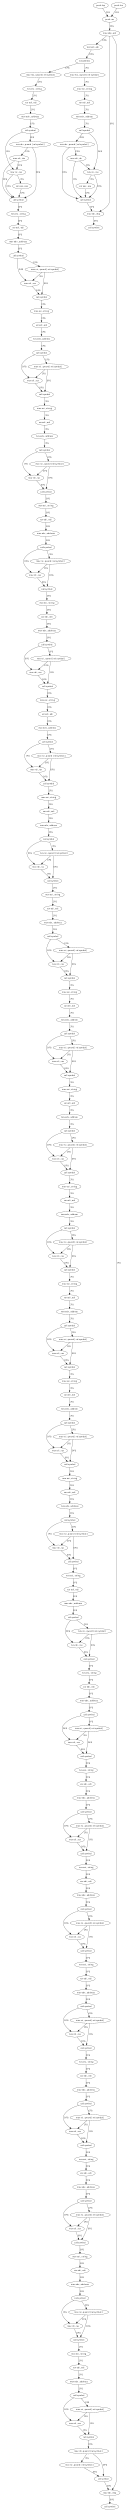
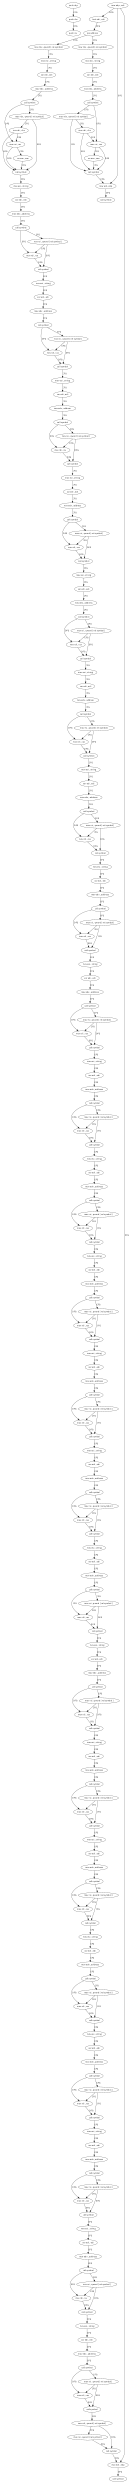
  digraph {
    fontname="IBM Plex Sans"
    node [fontname="IBM Plex Sans"]
    edge [fontname="IBM Plex Sans"]
    n1 [label="push rbp"]
    n2 [label="push rbx"]
    n3 [label="push rax"]
    n4 [label="mov ebp , edi"]
    n5 [label="test edi , edi"]
    n6 [label="mov edi , ebp"]
    n7 [label="mov edi , ebp"]
    n8 [label="jne address"]
    n9 [label="call symbol"]
    n10 [label="call symbol"]
    n11 [label="mov rbx , qword [ rel symbol ]"]
    n12 [label="mov rbx , qword [ rel symbol ]"]
    n13 [label="mov esi , string"]
    n14 [label="mov esi , string"]
    n15 [label="xor edi , edi"]
    n16 [label="xor edi , edi"]
    n17 [label="mov edx , address"]
    n18 [label="call symbol"]
    n19 [label="mov rdx , qword [ rel symbol ]"]
    n20 [label="mov rsi , rax"]
    n21 [label="mov rdi , rbx"]
    n22 [label="call symbol"]
    n23 [label="xor eax , eax"]
    n24 [label="mov edx , address"]
    n25 [label="call symbol"]
    n26 [label="mov rdx , qword [ rel symbol ]"]
    n27 [label="mov rsi , rax"]
    n28 [label="mov rdi , rbx"]
    n29 [label="call symbol"]
    n30 [label="xor eax , eax"]
    n31 [label="mov esi , string"]
    n32 [label="xor edi , edi"]
    n33 [label="mov edx , address"]
    n34 [label="call symbol"]
    n35 [label="mov rsi , qword [ rel symbol ]"]
    n36 [label="mov rdi , rax"]
    n37 [label="call symbol"]
    n38 [label="mov esi , string"]
    n39 [label="xor edi , edi"]
    n40 [label="mov edx , address"]
    n41 [label="call symbol"]
    n42 [label="mov rsi , qword [ rel symbol ]"]
    n43 [label="mov rdi , rax"]
    n44 [label="call symbol"]
    n45 [label="mov esi , string"]
    n46 [label="xor edi , edi"]
    n47 [label="mov edx , address"]
    n48 [label="call symbol"]
    n49 [label="mov rsi , qword [ rel symbol ]"]
    n50 [label="mov rdi , rax"]
    n51 [label="call symbol"]
    n52 [label="mov esi , string"]
    n53 [label="xor edi , edi"]
    n54 [label="mov edx , address"]
    n55 [label="call symbol"]
    n56 [label="mov rsi , qword [ rel symbol ]"]
    n57 [label="mov rdi , rax"]
    n58 [label="call symbol"]
    n59 [label="mov esi , string"]
    n60 [label="xor edi , edi"]
    n61 [label="mov edx , address"]
    n62 [label="call symbol"]
    n63 [label="mov rsi , qword [ rel symbol ]"]
    n64 [label="mov rdi , rax"]
    n65 [label="call symbol"]
    n66 [label="mov esi , string"]
    n67 [label="xor edi , edi"]
    n68 [label="mov edx , address"]
    n69 [label="call symbol"]
    n70 [label="mov rsi , qword [ rel symbol ]"]
    n71 [label="mov rdi , rax"]
    n72 [label="call symbol"]
    n73 [label="mov esi , string"]
    n74 [label="xor edi , edi"]
    n75 [label="mov edx , address"]
    n76 [label="call symbol"]
    n77 [label="mov rsi , qword [ rel symbol ]"]
    n78 [label="mov rdi , rax"]
    n79 [label="call symbol"]
    n80 [label="mov esi , string"]
    n81 [label="xor edi , edi"]
    n82 [label="mov edx , address"]
    n83 [label="call symbol"]
    n84 [label="mov rsi , qword [ rel symbol ]"]
    n85 [label="mov rdi , rax"]
    n86 [label="call symbol"]
    n87 [label="mov esi , string"]
    n88 [label="xor edi , edi"]
    n89 [label="mov edx , address"]
    n90 [label="call symbol"]
    n91 [label="mov rsi , qword [ rel symbol ]"]
    n92 [label="mov rdi , rax"]
    n93 [label="call symbol"]
    n94 [label="mov esi , string"]
    n95 [label="xor edi , edi"]
    n96 [label="mov edx , address"]
    n97 [label="call symbol"]
    n98 [label="mov rsi , qword [ rel symbol ]"]
    n99 [label="mov rdi , rax"]
    n100 [label="call symbol"]
    n101 [label="mov esi , string"]
    n102 [label="xor edi , edi"]
    n103 [label="mov edx , address"]
    n104 [label="call symbol"]
    n105 [label="mov rsi , qword [ rel symbol ]"]
    n106 [label="mov rdi , rax"]
    n107 [label="call symbol"]
    n108 [label="mov esi , string"]
    n109 [label="xor edi , edi"]
    n110 [label="mov edx , address"]
    n111 [label="call symbol"]
    n112 [label="mov rsi , qword [ rel symbol ]"]
    n113 [label="mov rdi , rax"]
    n114 [label="call symbol"]
    n115 [label="mov esi , string"]
    n116 [label="xor edi , edi"]
    n117 [label="mov edx , address"]
    n118 [label="call symbol"]
    n119 [label="mov rsi , qword [ rel symbol ]"]
    n120 [label="mov rdi , rax"]
    n121 [label="call symbol"]
    n122 [label="mov esi , string"]
    n123 [label="xor edi , edi"]
    n124 [label="mov edx , address"]
    n125 [label="call symbol"]
    n126 [label="mov rsi , qword [ rel symbol ]"]
    n127 [label="mov rdi , rax"]
    n128 [label="call symbol"]
    n129 [label="mov esi , string"]
    n130 [label="xor edi , edi"]
    n131 [label="mov edx , address"]
    n132 [label="call symbol"]
    n133 [label="mov rsi , qword [ rel symbol ]"]
    n134 [label="mov rdi , rax"]
    n135 [label="call symbol"]
    n136 [label="mov esi , string"]
    n137 [label="xor edi , edi"]
    n138 [label="mov edx , address"]
    n139 [label="call symbol"]
    n140 [label="mov rsi , qword [ rel symbol ]"]
    n141 [label="mov rdi , rax"]
    n142 [label="call symbol"]
    n143 [label="mov esi , string"]
    n144 [label="xor edi , edi"]
    n145 [label="mov edx , address"]
    n146 [label="call symbol"]
    n147 [label="mov rsi , qword [ rel symbol ]"]
    n148 [label="mov rdi , rax"]
    n149 [label="call symbol"]
    n150 [label="mov esi , string"]
    n151 [label="xor edi , edi"]
    n152 [label="mov edx , address"]
    n153 [label="call symbol"]
    n154 [label="mov rsi , qword [ rel symbol ]"]
    n155 [label="mov rdi , rax"]
    n156 [label="call symbol"]
    n157 [label="mov esi , string"]
    n158 [label="xor edi , edi"]
    n159 [label="mov edx , address"]
    n160 [label="call symbol"]
    n161 [label="mov rsi , qword [ rel symbol ]"]
    n162 [label="mov rdi , rax"]
    n163 [label="call symbol"]
    n164 [label="mov esi , string"]
    n165 [label="xor edi , edi"]
    n166 [label="mov edx , address"]
    n167 [label="call symbol"]
    n168 [label="mov rsi , qword [ rel symbol ]"]
    n169 [label="mov rdi , rax"]
    n170 [label="call symbol"]
    n171 [label="mov esi , string"]
    n172 [label="xor edi , edi"]
    n173 [label="mov edx , address"]
    n174 [label="call symbol"]
    n175 [label="mov rsi , qword [ rel symbol ]"]
    n176 [label="mov rdi , rax"]
    n177 [label="call symbol"]
    n178 [label="mov esi , string"]
    n179 [label="xor edi , edi"]
    n180 [label="mov edx , address"]
    n181 [label="call symbol"]
    n182 [label="mov rsi , qword [ rel symbol ]"]
    n183 [label="mov rdi , rax"]
    n184 [label="call symbol"]
    n185 [label="mov esi , string"]
    n186 [label="xor edi , edi"]
    n187 [label="mov edx , address"]
    n188 [label="call symbol"]
    n189 [label="mov rsi , qword [ rel symbol ]"]
    n190 [label="mov rdi , rax"]
    n191 [label="call symbol"]
    n192 [label="mov rdi , qword [ rel symbol ]"]
    n193 [label="mov rsi , qword [ rel symbol ]"]
    n194 [label="call symbol"]
-   n1 -> n3 [label=CFG]
+   n1 -> n2 [label=CFG]
    n2 -> n3 [label=DFG]
-   n3 -> n4 [label=CFG]
    n4 -> n5 [label=DFG]
    n4 -> n6 [label=DFG]
    n4 -> n7 [label=DFG]
    n5 -> n8 [label=DFG]
    n6 -> n9 [label=DFG]
    n7 -> n10 [label=DFG]
    n8 -> n11 [label=CFG]
    n8 -> n12 [label=CFG]
    n11 -> n13 [label=CFG]
    n12 -> n14 [label=CFG]
    n13 -> n15 [label=CFG]
    n14 -> n16 [label=CFG]
    n15 -> n17 [label=CFG]
    n16 -> n24 [label=CFG]
    n17 -> n18 [label=CFG]
    n18 -> n19 [label=CFG]
    n18 -> n20 [label=DFG]
    n19 -> n21 [label=CFG]
    n19 -> n22 [label=DFG]
    n20 -> n22 [label=DFG]
    n20 -> n23 [label=CFG]
    n21 -> n20 [label=CFG]
    n21 -> n22 [label=DFG]
    n22 -> n6 [label=CFG]
    n23 -> n22 [label=CFG]
    n24 -> n25 [label=CFG]
    n25 -> n26 [label=CFG]
    n25 -> n27 [label=DFG]
    n26 -> n28 [label=CFG]
    n26 -> n29 [label=DFG]
    n27 -> n29 [label=DFG]
    n27 -> n30 [label=CFG]
    n28 -> n27 [label=CFG]
    n28 -> n29 [label=DFG]
    n29 -> n31 [label=CFG]
    n30 -> n29 [label=CFG]
    n31 -> n32 [label=CFG]
    n32 -> n33 [label=CFG]
    n33 -> n34 [label=CFG]
    n34 -> n35 [label=CFG]
    n34 -> n36 [label=DFG]
    n35 -> n36 [label=CFG]
    n35 -> n37 [label=DFG]
    n36 -> n37 [label=DFG]
    n37 -> n38 [label=CFG]
    n38 -> n39 [label=CFG]
    n39 -> n40 [label=CFG]
    n40 -> n41 [label=CFG]
    n41 -> n42 [label=CFG]
    n41 -> n43 [label=DFG]
    n42 -> n43 [label=CFG]
    n42 -> n44 [label=DFG]
    n43 -> n44 [label=DFG]
    n44 -> n45 [label=CFG]
    n45 -> n46 [label=CFG]
    n46 -> n47 [label=CFG]
    n47 -> n48 [label=CFG]
    n48 -> n49 [label=CFG]
    n48 -> n50 [label=DFG]
    n49 -> n50 [label=CFG]
    n49 -> n51 [label=DFG]
    n50 -> n51 [label=DFG]
    n51 -> n52 [label=CFG]
    n52 -> n53 [label=CFG]
    n53 -> n54 [label=CFG]
    n54 -> n55 [label=CFG]
    n55 -> n56 [label=CFG]
    n55 -> n57 [label=DFG]
    n56 -> n57 [label=CFG]
    n56 -> n58 [label=DFG]
    n57 -> n58 [label=DFG]
    n58 -> n59 [label=CFG]
    n59 -> n60 [label=CFG]
    n60 -> n61 [label=CFG]
    n61 -> n62 [label=CFG]
    n62 -> n63 [label=CFG]
    n62 -> n64 [label=DFG]
    n63 -> n64 [label=CFG]
    n63 -> n65 [label=DFG]
    n64 -> n65 [label=DFG]
    n65 -> n66 [label=CFG]
    n66 -> n67 [label=CFG]
    n67 -> n68 [label=CFG]
    n68 -> n69 [label=CFG]
    n69 -> n70 [label=CFG]
    n69 -> n71 [label=DFG]
    n70 -> n71 [label=CFG]
    n70 -> n72 [label=DFG]
    n71 -> n72 [label=DFG]
    n72 -> n73 [label=CFG]
    n73 -> n74 [label=CFG]
    n74 -> n75 [label=CFG]
    n75 -> n76 [label=CFG]
    n76 -> n77 [label=CFG]
    n76 -> n78 [label=DFG]
    n77 -> n78 [label=CFG]
    n77 -> n79 [label=DFG]
    n78 -> n79 [label=DFG]
    n79 -> n80 [label=CFG]
    n80 -> n81 [label=CFG]
    n81 -> n82 [label=CFG]
    n82 -> n83 [label=CFG]
    n83 -> n84 [label=CFG]
    n83 -> n85 [label=DFG]
    n84 -> n85 [label=CFG]
    n84 -> n86 [label=DFG]
    n85 -> n86 [label=DFG]
    n86 -> n87 [label=CFG]
    n87 -> n88 [label=CFG]
    n88 -> n89 [label=CFG]
    n89 -> n90 [label=CFG]
    n90 -> n91 [label=CFG]
    n90 -> n92 [label=DFG]
    n91 -> n92 [label=CFG]
    n91 -> n93 [label=DFG]
    n92 -> n93 [label=DFG]
    n93 -> n94 [label=CFG]
    n94 -> n95 [label=CFG]
    n95 -> n96 [label=CFG]
    n96 -> n97 [label=CFG]
    n97 -> n98 [label=CFG]
    n97 -> n99 [label=DFG]
    n98 -> n99 [label=CFG]
    n98 -> n100 [label=DFG]
    n99 -> n100 [label=DFG]
    n100 -> n101 [label=CFG]
    n101 -> n102 [label=CFG]
    n102 -> n103 [label=CFG]
    n103 -> n104 [label=CFG]
    n104 -> n105 [label=CFG]
    n104 -> n106 [label=DFG]
    n105 -> n106 [label=CFG]
    n105 -> n107 [label=DFG]
    n106 -> n107 [label=DFG]
    n107 -> n108 [label=CFG]
    n108 -> n109 [label=CFG]
    n109 -> n110 [label=CFG]
    n110 -> n111 [label=CFG]
    n111 -> n112 [label=CFG]
    n111 -> n113 [label=DFG]
    n112 -> n113 [label=CFG]
    n112 -> n114 [label=DFG]
    n113 -> n114 [label=DFG]
    n114 -> n115 [label=CFG]
    n115 -> n116 [label=CFG]
    n116 -> n117 [label=CFG]
    n117 -> n118 [label=CFG]
    n118 -> n119 [label=CFG]
    n118 -> n120 [label=DFG]
    n119 -> n120 [label=CFG]
    n119 -> n121 [label=DFG]
    n120 -> n121 [label=DFG]
    n121 -> n122 [label=CFG]
    n122 -> n123 [label=CFG]
    n123 -> n124 [label=CFG]
    n124 -> n125 [label=CFG]
    n125 -> n126 [label=CFG]
    n125 -> n127 [label=DFG]
    n126 -> n127 [label=CFG]
    n126 -> n128 [label=DFG]
    n127 -> n128 [label=DFG]
    n128 -> n129 [label=CFG]
    n129 -> n130 [label=CFG]
    n130 -> n131 [label=CFG]
    n131 -> n132 [label=CFG]
    n132 -> n133 [label=CFG]
    n132 -> n134 [label=DFG]
    n133 -> n134 [label=CFG]
    n133 -> n135 [label=DFG]
    n134 -> n135 [label=DFG]
    n135 -> n136 [label=CFG]
    n136 -> n137 [label=CFG]
    n137 -> n138 [label=CFG]
    n138 -> n139 [label=CFG]
    n139 -> n140 [label=CFG]
    n139 -> n141 [label=DFG]
    n140 -> n141 [label=CFG]
    n140 -> n142 [label=DFG]
    n141 -> n142 [label=DFG]
    n142 -> n143 [label=CFG]
    n143 -> n144 [label=CFG]
    n144 -> n145 [label=CFG]
    n145 -> n146 [label=CFG]
    n146 -> n147 [label=CFG]
    n146 -> n148 [label=DFG]
    n147 -> n148 [label=CFG]
    n147 -> n149 [label=DFG]
    n148 -> n149 [label=DFG]
    n149 -> n150 [label=CFG]
    n150 -> n151 [label=CFG]
    n151 -> n152 [label=CFG]
    n152 -> n153 [label=CFG]
    n153 -> n154 [label=CFG]
    n153 -> n155 [label=DFG]
    n154 -> n155 [label=CFG]
    n154 -> n156 [label=DFG]
    n155 -> n156 [label=DFG]
    n156 -> n157 [label=CFG]
    n157 -> n158 [label=CFG]
    n158 -> n159 [label=CFG]
    n159 -> n160 [label=CFG]
    n160 -> n161 [label=CFG]
    n160 -> n162 [label=DFG]
    n161 -> n162 [label=CFG]
    n161 -> n163 [label=DFG]
    n162 -> n163 [label=DFG]
    n163 -> n164 [label=CFG]
    n164 -> n165 [label=CFG]
    n165 -> n166 [label=CFG]
    n166 -> n167 [label=CFG]
    n167 -> n168 [label=CFG]
    n167 -> n169 [label=DFG]
    n168 -> n169 [label=CFG]
    n168 -> n170 [label=DFG]
    n169 -> n170 [label=DFG]
    n170 -> n171 [label=CFG]
    n171 -> n172 [label=CFG]
    n172 -> n173 [label=CFG]
    n173 -> n174 [label=CFG]
    n174 -> n175 [label=CFG]
    n174 -> n176 [label=DFG]
    n175 -> n176 [label=CFG]
    n175 -> n177 [label=DFG]
    n176 -> n177 [label=DFG]
    n177 -> n178 [label=CFG]
    n178 -> n179 [label=CFG]
    n179 -> n180 [label=CFG]
    n180 -> n181 [label=CFG]
    n181 -> n182 [label=CFG]
    n181 -> n183 [label=DFG]
    n182 -> n183 [label=CFG]
    n182 -> n184 [label=DFG]
    n183 -> n184 [label=DFG]
    n184 -> n185 [label=CFG]
    n185 -> n186 [label=CFG]
    n186 -> n187 [label=CFG]
    n187 -> n188 [label=CFG]
    n188 -> n189 [label=CFG]
    n188 -> n190 [label=DFG]
    n189 -> n190 [label=CFG]
    n189 -> n191 [label=DFG]
    n190 -> n191 [label=DFG]
    n191 -> n192 [label=CFG]
    n192 -> n193 [label=CFG]
    n192 -> n194 [label=DFG]
    n193 -> n194 [label=DFG]
    n194 -> n7 [label=CFG]
  }
